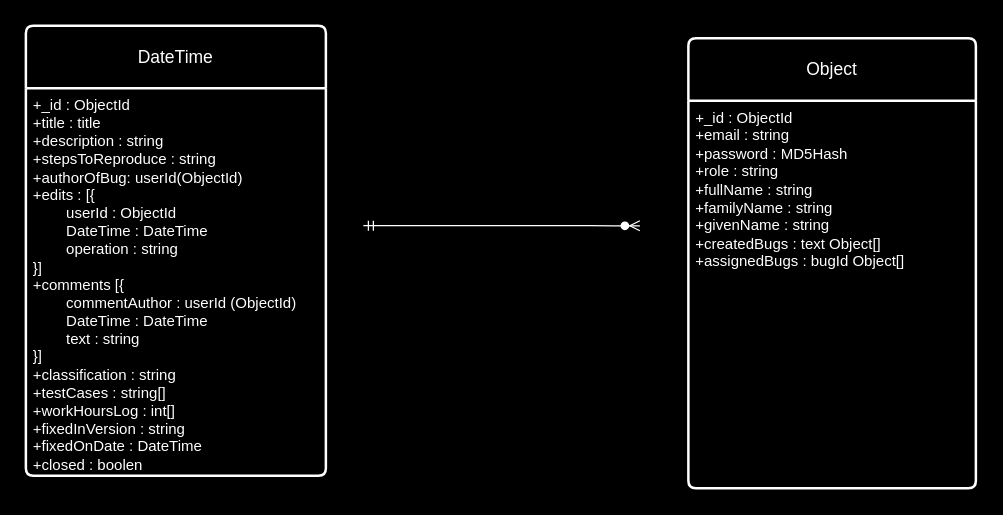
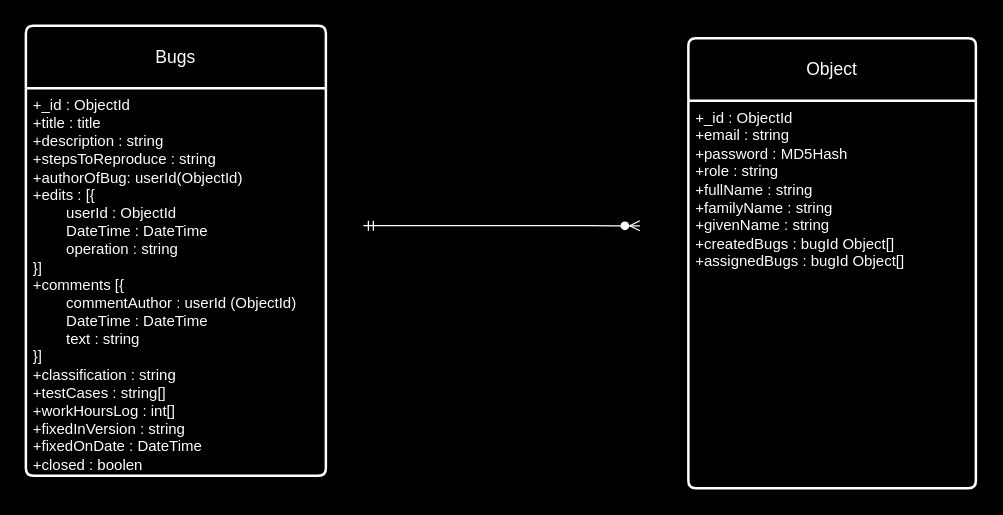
  <mxCell id="0" />
  <mxCell id="1" parent="0" />
  <mxCell id="2" style="edgeStyle=none;html=1;exitX=0.5;exitY=0;exitDx=0;exitDy=0;" parent="1" source="6" target="5" edge="1"><mxGeometry relative="1" as="geometry" /></mxCell>
- <mxCell id="3" value="&lt;font style=&quot;color: rgb(255, 255, 255);&quot;&gt;DateTime&lt;/font&gt;" style="swimlane;childLayout=stackLayout;horizontal=1;startSize=50;horizontalStack=0;rounded=1;fontSize=14;fontStyle=0;strokeWidth=2;resizeParent=0;resizeLast=1;shadow=0;dashed=0;align=center;arcSize=4;whiteSpace=wrap;html=1;strokeColor=#FFFFFF;fillColor=#000000;" parent="1" vertex="1"><mxGeometry x="20" y="20" width="240" height="360" as="geometry" /></mxCell>
+ <mxCell id="3" value="&lt;font style=&quot;color: rgb(255, 255, 255);&quot;&gt;Bugs&lt;/font&gt;" style="swimlane;childLayout=stackLayout;horizontal=1;startSize=50;horizontalStack=0;rounded=1;fontSize=14;fontStyle=0;strokeWidth=2;resizeParent=0;resizeLast=1;shadow=0;dashed=0;align=center;arcSize=4;whiteSpace=wrap;html=1;strokeColor=#FFFFFF;fillColor=#000000;" parent="1" vertex="1"><mxGeometry x="20" y="20" width="240" height="360" as="geometry" /></mxCell>
  <mxCell id="4" value="&lt;font style=&quot;color: rgb(255, 255, 255);&quot;&gt;+_id : ObjectId&lt;br&gt;+title : title&lt;br&gt;+description : string&lt;/font&gt;&lt;div&gt;&lt;font style=&quot;color: rgb(255, 255, 255);&quot;&gt;+stepsToReproduce : string&lt;/font&gt;&lt;/div&gt;&lt;div&gt;&lt;font style=&quot;color: rgb(255, 255, 255);&quot;&gt;+authorOfBug: userId(ObjectId)&lt;/font&gt;&lt;/div&gt;&lt;div&gt;&lt;font style=&quot;color: rgb(255, 255, 255);&quot;&gt;+edits : [{&lt;/font&gt;&lt;/div&gt;&lt;div&gt;&lt;font style=&quot;color: rgb(255, 255, 255);&quot;&gt;&lt;span style=&quot;white-space: pre;&quot;&gt;&#09;&lt;/span&gt;userId : ObjectId&lt;br&gt;&lt;/font&gt;&lt;/div&gt;&lt;div&gt;&lt;font style=&quot;color: rgb(255, 255, 255);&quot;&gt;&lt;span style=&quot;white-space: pre;&quot;&gt;&#09;&lt;/span&gt;DateTime : DateTime&lt;br&gt;&lt;/font&gt;&lt;/div&gt;&lt;div&gt;&lt;font style=&quot;color: rgb(255, 255, 255);&quot;&gt;&lt;span style=&quot;white-space: pre;&quot;&gt;&#09;&lt;/span&gt;operation : string&lt;br&gt;&lt;/font&gt;&lt;/div&gt;&lt;div&gt;&lt;font style=&quot;color: rgb(255, 255, 255);&quot;&gt;}]&lt;/font&gt;&lt;/div&gt;&lt;div&gt;&lt;font style=&quot;color: rgb(255, 255, 255);&quot;&gt;+comments [{&lt;/font&gt;&lt;/div&gt;&lt;div&gt;&lt;font style=&quot;color: rgb(255, 255, 255);&quot;&gt;&lt;span style=&quot;white-space: pre;&quot;&gt;&#09;&lt;/span&gt;commentAuthor : userId (ObjectId)&lt;br&gt;&lt;/font&gt;&lt;/div&gt;&lt;div&gt;&lt;font style=&quot;color: rgb(255, 255, 255);&quot;&gt;&lt;span style=&quot;white-space: pre;&quot;&gt;&#09;&lt;/span&gt;DateTime : DateTime&lt;br&gt;&lt;/font&gt;&lt;/div&gt;&lt;div&gt;&lt;font style=&quot;color: rgb(255, 255, 255);&quot;&gt;&lt;span style=&quot;white-space: pre;&quot;&gt;&#09;&lt;/span&gt;text : string&lt;br&gt;&lt;/font&gt;&lt;/div&gt;&lt;div&gt;&lt;font style=&quot;color: rgb(255, 255, 255);&quot;&gt;}]&lt;/font&gt;&lt;/div&gt;&lt;div&gt;&lt;font style=&quot;color: rgb(255, 255, 255);&quot;&gt;+classification : string&lt;/font&gt;&lt;/div&gt;&lt;div&gt;&lt;font style=&quot;color: rgb(255, 255, 255);&quot;&gt;+testCases : string[]&lt;/font&gt;&lt;/div&gt;&lt;div&gt;&lt;font style=&quot;color: rgb(255, 255, 255);&quot;&gt;+workHoursLog : int[]&lt;/font&gt;&lt;/div&gt;&lt;div&gt;&lt;font style=&quot;color: rgb(255, 255, 255);&quot;&gt;+fixedInVersion : string&lt;/font&gt;&lt;/div&gt;&lt;div&gt;&lt;font style=&quot;color: rgb(255, 255, 255);&quot;&gt;+fixedOnDate : DateTime&lt;/font&gt;&lt;/div&gt;&lt;div&gt;&lt;font style=&quot;color: rgb(255, 255, 255);&quot;&gt;+closed : boolen&lt;/font&gt;&lt;/div&gt;" style="align=left;strokeColor=none;fillColor=none;spacingLeft=4;fontSize=12;verticalAlign=top;resizable=0;rotatable=0;part=1;html=1;" parent="3" vertex="1"><mxGeometry y="50" width="240" height="310" as="geometry" /></mxCell>
  <mxCell id="5" value="&lt;font style=&quot;color: rgb(255, 255, 255);&quot;&gt;Object&lt;/font&gt;" style="swimlane;childLayout=stackLayout;horizontal=1;startSize=50;horizontalStack=0;rounded=1;fontSize=14;fontStyle=0;strokeWidth=2;resizeParent=0;resizeLast=1;shadow=0;dashed=0;align=center;arcSize=4;whiteSpace=wrap;html=1;strokeColor=#FFFFFF;fillColor=#000000;" parent="1" vertex="1"><mxGeometry x="550" y="30" width="230" height="360" as="geometry" /></mxCell>
- <mxCell id="6" value="&lt;font style=&quot;color: rgb(255, 255, 255);&quot;&gt;+_id : ObjectId&lt;br&gt;+email : string&lt;br&gt;+password : MD5Hash&lt;/font&gt;&lt;div&gt;&lt;font style=&quot;color: rgb(255, 255, 255);&quot;&gt;+role : string&lt;/font&gt;&lt;/div&gt;&lt;div&gt;&lt;font style=&quot;color: rgb(255, 255, 255);&quot;&gt;+fullName : string&lt;/font&gt;&lt;/div&gt;&lt;div&gt;&lt;font style=&quot;color: rgb(255, 255, 255);&quot;&gt;+familyName : string&lt;/font&gt;&lt;/div&gt;&lt;div&gt;&lt;font style=&quot;color: rgb(255, 255, 255);&quot;&gt;+givenName : string&lt;/font&gt;&lt;/div&gt;&lt;div&gt;&lt;font style=&quot;color: rgb(255, 255, 255);&quot;&gt;+createdBugs : text Object[]&lt;/font&gt;&lt;/div&gt;&lt;div&gt;&lt;font style=&quot;color: rgb(255, 255, 255);&quot;&gt;+assignedBugs : bugId Object[]&lt;/font&gt;&lt;/div&gt;&lt;div&gt;&lt;br&gt;&lt;/div&gt;&lt;div&gt;&lt;br&gt;&lt;/div&gt;" style="align=left;strokeColor=none;fillColor=none;spacingLeft=4;fontSize=12;verticalAlign=top;resizable=0;rotatable=0;part=1;html=1;" parent="5" vertex="1"><mxGeometry y="50" width="230" height="310" as="geometry" /></mxCell>
+ <mxCell id="6" value="&lt;font style=&quot;color: rgb(255, 255, 255);&quot;&gt;+_id : ObjectId&lt;br&gt;+email : string&lt;br&gt;+password : MD5Hash&lt;/font&gt;&lt;div&gt;&lt;font style=&quot;color: rgb(255, 255, 255);&quot;&gt;+role : string&lt;/font&gt;&lt;/div&gt;&lt;div&gt;&lt;font style=&quot;color: rgb(255, 255, 255);&quot;&gt;+fullName : string&lt;/font&gt;&lt;/div&gt;&lt;div&gt;&lt;font style=&quot;color: rgb(255, 255, 255);&quot;&gt;+familyName : string&lt;/font&gt;&lt;/div&gt;&lt;div&gt;&lt;font style=&quot;color: rgb(255, 255, 255);&quot;&gt;+givenName : string&lt;/font&gt;&lt;/div&gt;&lt;div&gt;&lt;font style=&quot;color: rgb(255, 255, 255);&quot;&gt;+createdBugs : bugId Object[]&lt;/font&gt;&lt;/div&gt;&lt;div&gt;&lt;font style=&quot;color: rgb(255, 255, 255);&quot;&gt;+assignedBugs : bugId Object[]&lt;/font&gt;&lt;/div&gt;&lt;div&gt;&lt;br&gt;&lt;/div&gt;&lt;div&gt;&lt;br&gt;&lt;/div&gt;" style="align=left;strokeColor=none;fillColor=none;spacingLeft=4;fontSize=12;verticalAlign=top;resizable=0;rotatable=0;part=1;html=1;" parent="5" vertex="1"><mxGeometry y="50" width="230" height="310" as="geometry" /></mxCell>
  <mxCell id="7" value="" style="edgeStyle=entityRelationEdgeStyle;fontSize=12;html=1;endArrow=ERzeroToMany;startArrow=ERmandOne;strokeColor=#FFFFFF;exitX=0.995;exitY=0.29;exitDx=0;exitDy=0;exitPerimeter=0;" parent="1" edge="1"><mxGeometry width="100" height="100" relative="1" as="geometry"><mxPoint x="290" y="180" as="sourcePoint" /><mxPoint x="511.2" y="180.1" as="targetPoint" /><Array as="points"><mxPoint x="461.2" y="210.1" /></Array></mxGeometry></mxCell>
